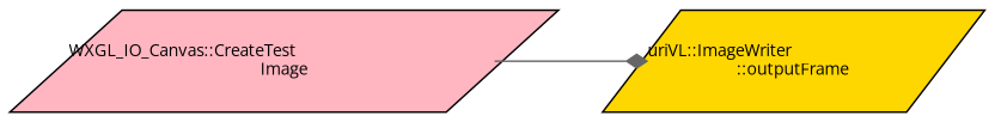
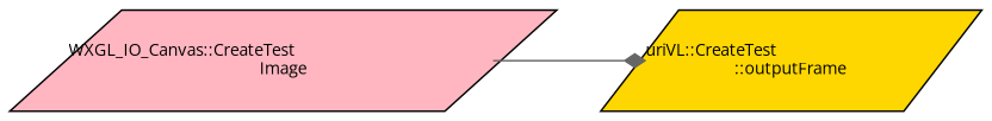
  digraph {
    rankdir=LR
    fontname="Open Sans"
    node [color=black fontname="Open Sans" fontsize=10 shape=parallelogram style=filled]
    n1 [fillcolor=lightpink fontcolor=black height=0.2 label="WXGL_IO_Canvas::CreateTest\lImage" width=0.4]
-   n2 [fillcolor=gold height=0.2 label="uriVL::ImageWriter\l::outputFrame" width=0.4]
+   n2 [fillcolor=gold height=0.2 label="uriVL::CreateTest\l::outputFrame" width=0.4]
    n1 -> n2 [color=gray40 fontname="Open Sans" fontsize=10 labelfontname=Helvetica labelfontsize=10 style=solid arrowhead=diamond]
  }
